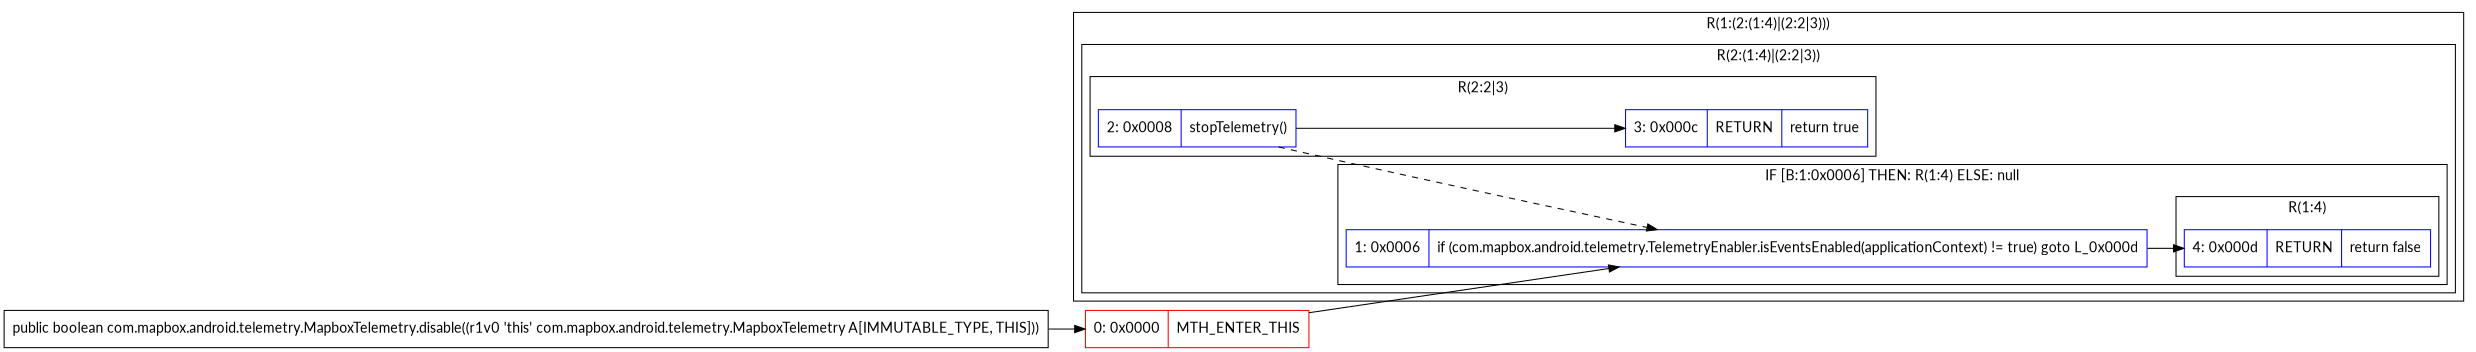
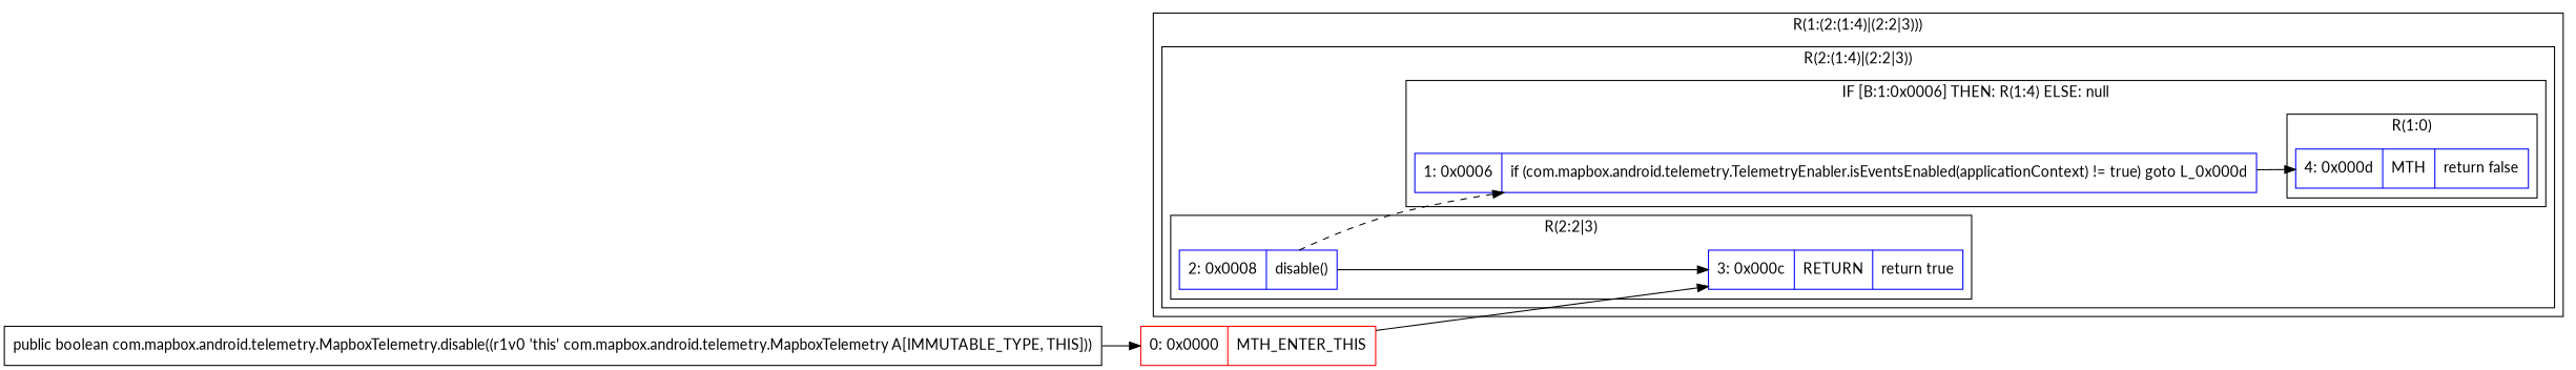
  digraph {
    fontname=Lato
    rankdir=LR
    node [color=blue fontname=Lato shape=record]
    edge [fontname=Lato]
-   n1 [label="{4\:\ 0x000d|RETURN\l|return false\l}"]
+   n1 [label="{4\:\ 0x000d|MTH\l|return false\l}"]
    n2 [label="{1\:\ 0x0006|if (com.mapbox.android.telemetry.TelemetryEnabler.isEventsEnabled(applicationContext) != true) goto L_0x000d\l}"]
-   n3 [label="{2\:\ 0x0008|stopTelemetry()\l}"]
+   n3 [label="{2\:\ 0x0008|disable()\l}"]
    n4 [label="{3\:\ 0x000c|RETURN\l|return true\l}"]
    n5 [color=red label="{0\:\ 0x0000|MTH_ENTER_THIS\l}"]
    n6 [label="{public boolean com.mapbox.android.telemetry.MapboxTelemetry.disable((r1v0 'this' com.mapbox.android.telemetry.MapboxTelemetry A[IMMUTABLE_TYPE, THIS])) }" color=""]
    subgraph cluster_1 {
      label="R(1:(2:(1:4)|(2:2|3)))"
      subgraph cluster_2 {
        label="R(2:(1:4)|(2:2|3))"
        subgraph cluster_3 {
          label="IF [B:1:0x0006] THEN: R(1:4) ELSE: null"
          n2
          subgraph cluster_4 {
-           label="R(1:4)"
+           label="R(1:0)"
            n1
          }
        }
        subgraph cluster_5 {
          label="R(2:2|3)"
          n3
          n4
        }
      }
    }
    n2 -> n1
    n3 -> n2 [style=dashed]
    n3 -> n4
-   n5 -> n2
+   n5 -> n4
    n6 -> n5
  }
